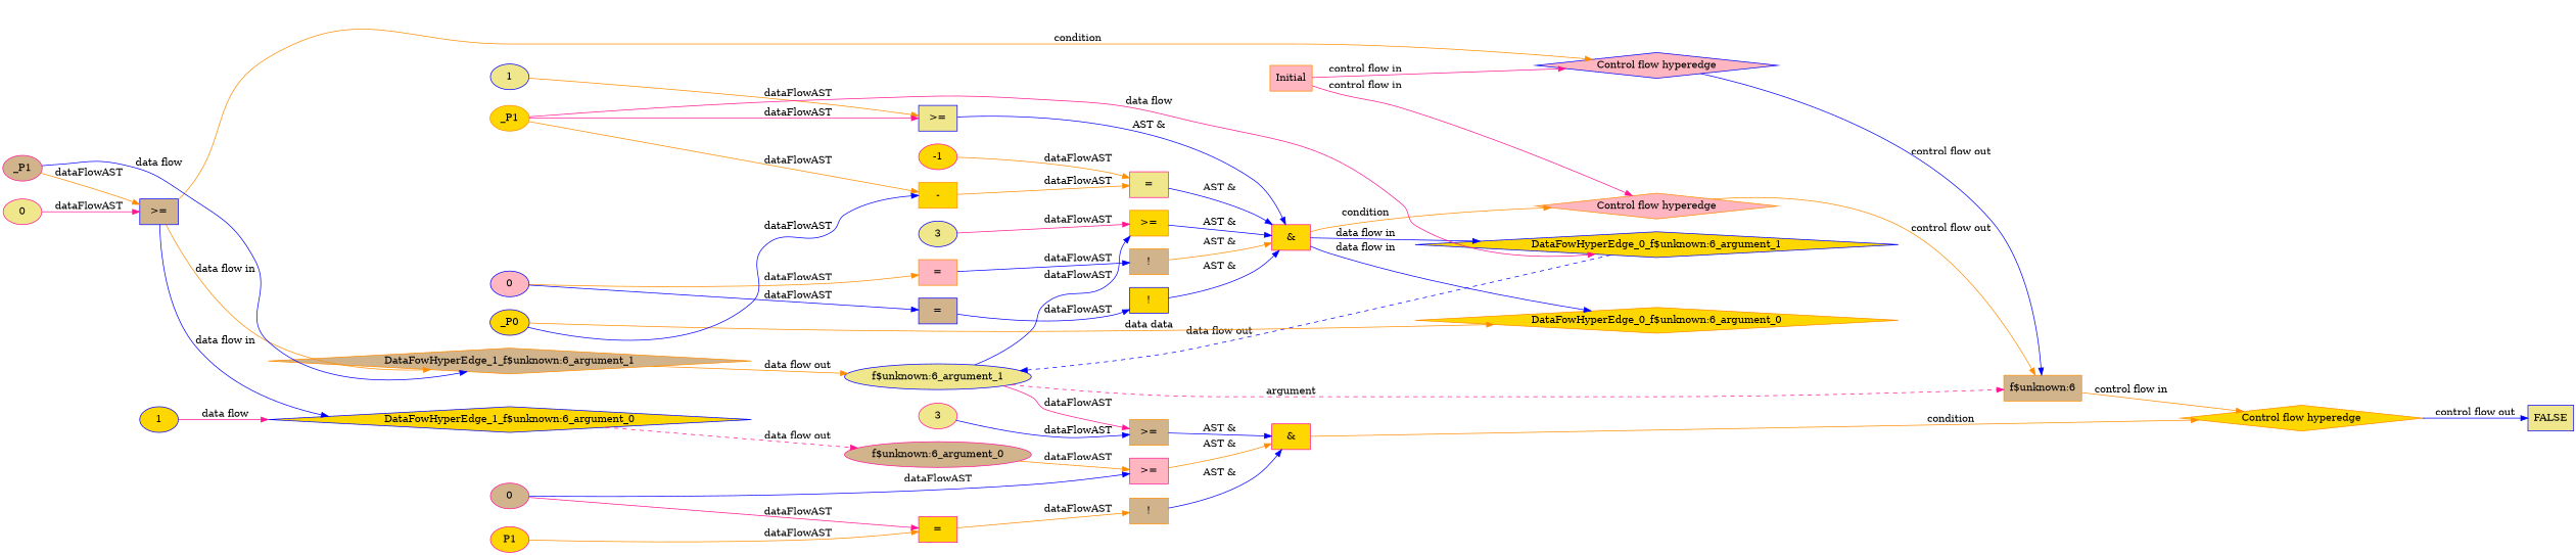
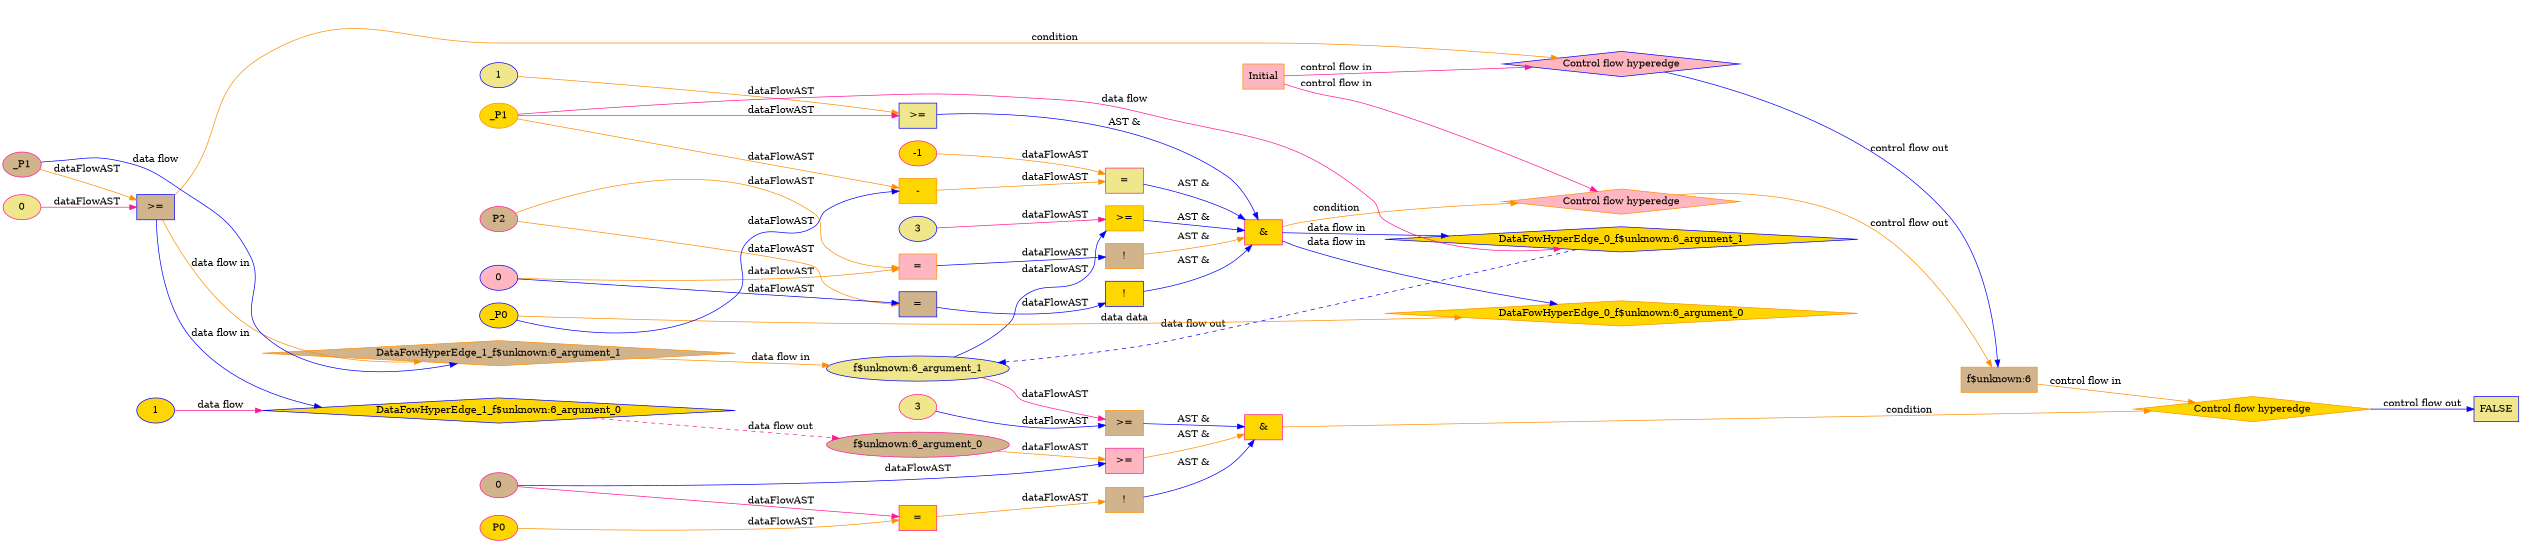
  digraph {
    rankdir=LR
    node [color=blue fillcolor=gold shape=rect style=filled]
    edge [color=darkorange]
    n1 [color=darkorange fillcolor=tan label="f$unknown:6" nodeName="f$unknown:6"]
    n2 [color=darkorange label="Control flow hyperedge" nodeName=ControlFowHyperEdge_2 shape=diamond]
    n3 [fillcolor=khaki label=FALSE nodeName=FALSE]
    n4 [color=darkorange fillcolor=lightpink label=Initial nodeName=Initial]
    n5 [color=darkorange fillcolor=lightpink label="Control flow hyperedge" nodeName=ControlFowHyperEdge_0 shape=diamond]
    n6 [fillcolor=lightpink label="Control flow hyperedge" nodeName=ControlFowHyperEdge_1 shape=diamond]
    n7 [color=deeppink fillcolor=tan label="f$unknown:6_argument_0" nodeName=argument0 shape=oval]
    n8 [color=deeppink fillcolor=lightpink label=">=" nodeName="xxxFALSE___f$unknown:6_2xxxguard1_node_0"]
    n9 [color=deeppink label="&" nodeName="xxxFALSE___f$unknown:6_2xxx_and"]
    n10 [fillcolor=khaki label="f$unknown:6_argument_1" nodeName=argument1 shape=oval]
    n11 [color=darkorange label=">=" nodeName="xxxf$unknown:6___Initial_0xxxguard4_node_0"]
    n12 [color=darkorange fillcolor=tan label=">=" nodeName="xxxFALSE___f$unknown:6_2xxxguard2_node_0"]
    n13 [color=deeppink label="&" nodeName="xxxf$unknown:6___Initial_0xxx_and"]
    n14 [color=darkorange label="DataFowHyperEdge_0_f$unknown:6_argument_0" nodeName="DataFowHyperEdge_0_f$unknown:6_argument_0" shape=diamond]
    n15 [label="DataFowHyperEdge_0_f$unknown:6_argument_1" nodeName="DataFowHyperEdge_0_f$unknown:6_argument_1" shape=diamond]
    n16 [color=darkorange fillcolor=tan label="!" nodeName="xxxf$unknown:6___Initial_0xxxguard3_node_0"]
    n17 [color=darkorange fillcolor=lightpink label="=" nodeName="xxxf$unknown:6___Initial_0xxxguard3_node_1"]
+   n18 [color=deeppink fillcolor=tan label=P2 nodeName="xxxf$unknown:6___Initial_0xxxguard2_node_2" shape=""]
    n19 [fillcolor=tan label="=" nodeName="xxxf$unknown:6___Initial_0xxxguard2_node_1"]
    n20 [label="!" nodeName="xxxf$unknown:6___Initial_0xxxguard2_node_0"]
    n21 [fillcolor=lightpink label=0 nodeName="xxxf$unknown:6___Initial_0xxxguard2_node_3" shape=""]
    n22 [fillcolor=khaki label=">=" nodeName="xxxf$unknown:6___Initial_0xxxguard1_node_0"]
    n23 [fillcolor=khaki label=1 nodeName="xxxf$unknown:6___Initial_0xxxguard1_node_2" shape=""]
    n24 [color=darkorange label=_P1 nodeName="xxxf$unknown:6___Initial_0xxxdataFlow1_node_0" shape=""]
    n25 [color=darkorange label="-" nodeName="xxxf$unknown:6___Initial_0xxxguard_0_node_1"]
    n26 [color=deeppink fillcolor=khaki label="=" nodeName="xxxf$unknown:6___Initial_0xxxguard_0_node_0"]
    n27 [fillcolor=khaki label=3 nodeName="xxxf$unknown:6___Initial_0xxxguard4_node_2" shape=""]
    n28 [color=deeppink label=-1 nodeName="xxxf$unknown:6___Initial_0xxxguard_0_node_4" shape=""]
    n29 [label=_P0 nodeName="xxxf$unknown:6___Initial_0xxxdataFlow_0_node_0" shape=""]
    n30 [fillcolor=tan label=">=" nodeName="xxxf$unknown:6___Initial_1xxxguard_0_node_0"]
    n31 [label="DataFowHyperEdge_1_f$unknown:6_argument_0" nodeName="DataFowHyperEdge_1_f$unknown:6_argument_0" shape=diamond]
    n32 [color=darkorange fillcolor=tan label="DataFowHyperEdge_1_f$unknown:6_argument_1" nodeName="DataFowHyperEdge_1_f$unknown:6_argument_1" shape=diamond]
    n33 [color=deeppink fillcolor=khaki label=0 nodeName="xxxf$unknown:6___Initial_1xxxguard_0_node_1" shape=""]
    n34 [color=deeppink fillcolor=tan label=_P1 nodeName="xxxf$unknown:6___Initial_1xxxdataFlow1_node_0" shape=""]
    n35 [label=1 nodeName="xxxf$unknown:6___Initial_1xxxdataFlow_0_node_0" shape=""]
    n36 [color=darkorange fillcolor=tan label="!" nodeName="xxxFALSE___f$unknown:6_2xxxguard_0_node_0"]
    n37 [color=deeppink label="=" nodeName="xxxFALSE___f$unknown:6_2xxxguard_0_node_1"]
-   n38 [color=deeppink label=P1 nodeName="xxxFALSE___f$unknown:6_2xxxguard_0_node_2" shape=""]
+   n38 [color=deeppink label=P0 nodeName="xxxFALSE___f$unknown:6_2xxxguard_0_node_2" shape=""]
    n39 [color=deeppink fillcolor=tan label=0 nodeName="xxxFALSE___f$unknown:6_2xxxguard_0_node_3" shape=""]
    n40 [color=deeppink fillcolor=khaki label=3 nodeName="xxxFALSE___f$unknown:6_2xxxguard2_node_2" shape=""]
    n1 -> n2 [label="control flow in"]
    n2 -> n3 [color=blue label="control flow out"]
    n4 -> n5 [color=deeppink label="control flow in"]
    n4 -> n6 [color=deeppink label="control flow in"]
    n5 -> n1 [label="control flow out"]
    n6 -> n1 [color=blue label="control flow out"]
    n7 -> n8 [label=dataFlowAST]
    n8 -> n9 [label="AST &"]
    n9 -> n2 [label=condition]
-   n10 -> n1 [color=deeppink label=argument style=dashed]
    n10 -> n11 [color=blue label=dataFlowAST]
    n10 -> n12 [color=deeppink label=dataFlowAST]
    n11 -> n13 [color=blue label="AST &"]
    n12 -> n9 [color=blue label="AST &"]
    n13 -> n5 [label=condition]
    n13 -> n14 [color=blue label="data flow in"]
    n13 -> n15 [color=blue label="data flow in"]
    n15 -> n10 [color=blue label="data flow out" style=dashed]
    n16 -> n13 [label="AST &"]
    n17 -> n16 [color=blue label=dataFlowAST]
+   n18 -> n17 [label=dataFlowAST]
+   n18 -> n19 [label=dataFlowAST]
    n19 -> n20 [color=blue label=dataFlowAST]
    n20 -> n13 [color=blue label="AST &"]
    n21 -> n17 [label=dataFlowAST]
    n21 -> n19 [color=blue label=dataFlowAST]
    n22 -> n13 [color=blue label="AST &"]
    n23 -> n22 [label=dataFlowAST]
    n24 -> n15 [color=deeppink label="data flow"]
    n24 -> n22 [color=deeppink label=dataFlowAST]
    n24 -> n25 [label=dataFlowAST]
    n25 -> n26 [label=dataFlowAST]
    n26 -> n13 [color=blue label="AST &"]
    n27 -> n11 [color=deeppink label=dataFlowAST]
    n28 -> n26 [label=dataFlowAST]
    n29 -> n14 [label="data data"]
    n29 -> n25 [color=blue label=dataFlowAST]
    n30 -> n6 [label=condition]
    n30 -> n31 [color=blue label="data flow in"]
    n30 -> n32 [label="data flow in"]
    n31 -> n7 [color=deeppink label="data flow out" style=dashed]
-   n32 -> n10 [label="data flow out"]
+   n32 -> n10 [label="data flow in"]
    n33 -> n30 [color=deeppink label=dataFlowAST]
    n34 -> n30 [label=dataFlowAST]
    n34 -> n32 [color=blue label="data flow"]
    n35 -> n31 [color=deeppink label="data flow"]
    n36 -> n9 [color=blue label="AST &"]
    n37 -> n36 [label=dataFlowAST]
    n38 -> n37 [label=dataFlowAST]
    n39 -> n8 [color=blue label=dataFlowAST]
    n39 -> n37 [color=deeppink label=dataFlowAST]
    n40 -> n12 [color=blue label=dataFlowAST]
  }
